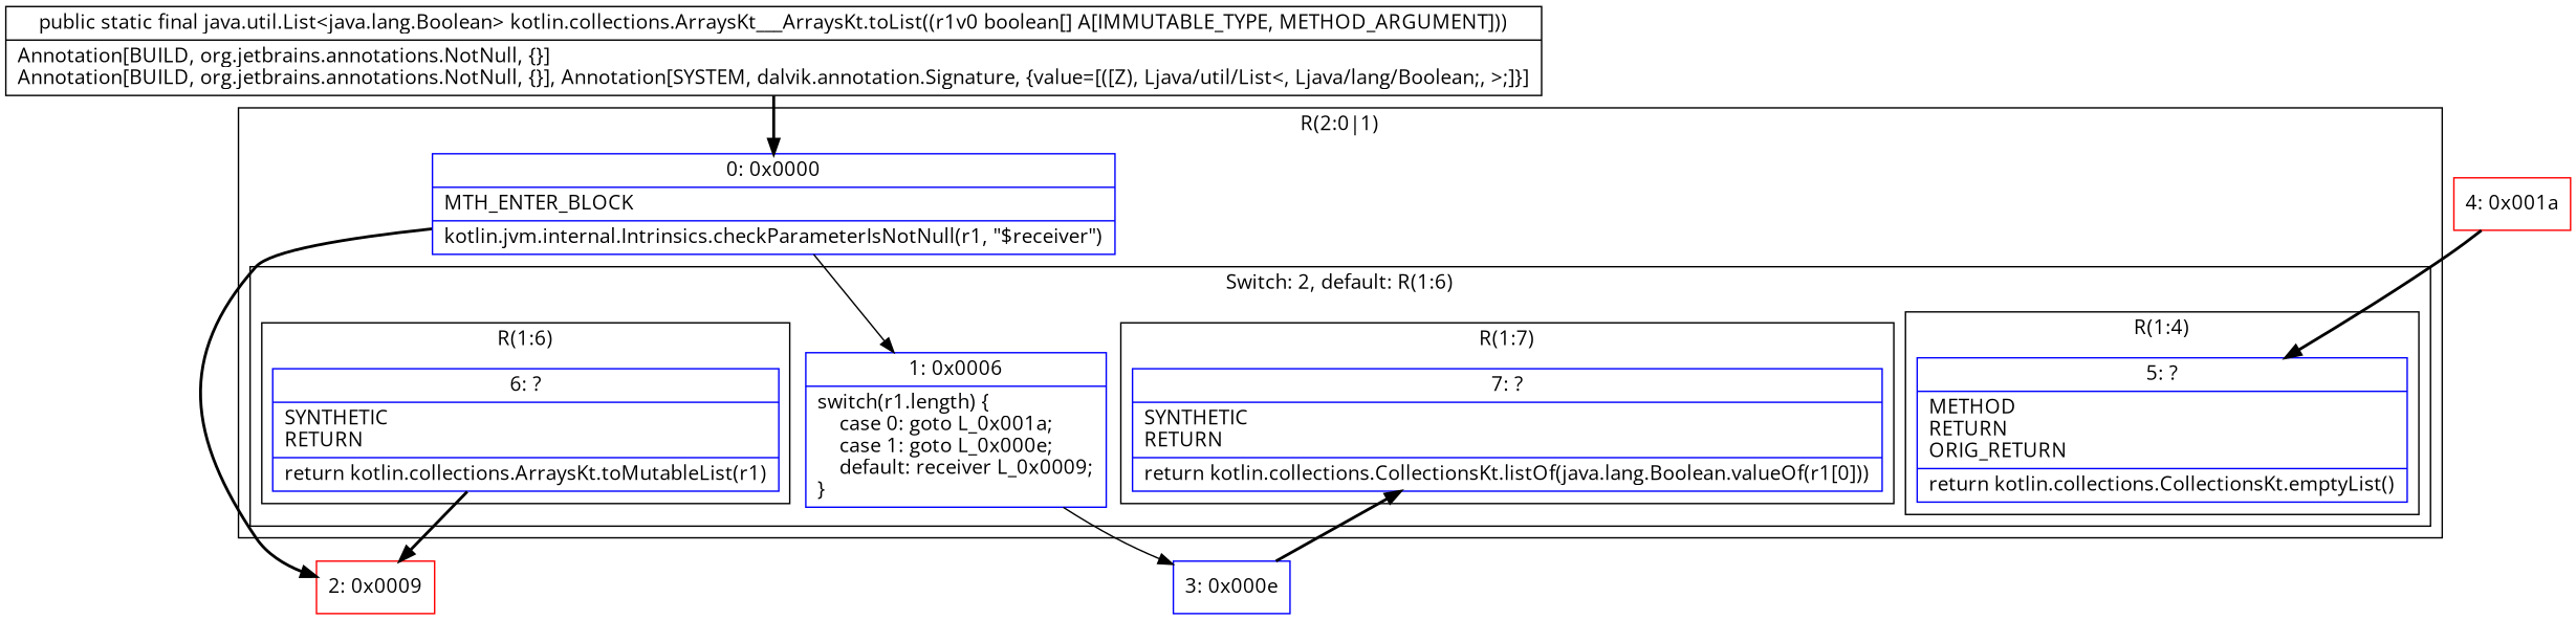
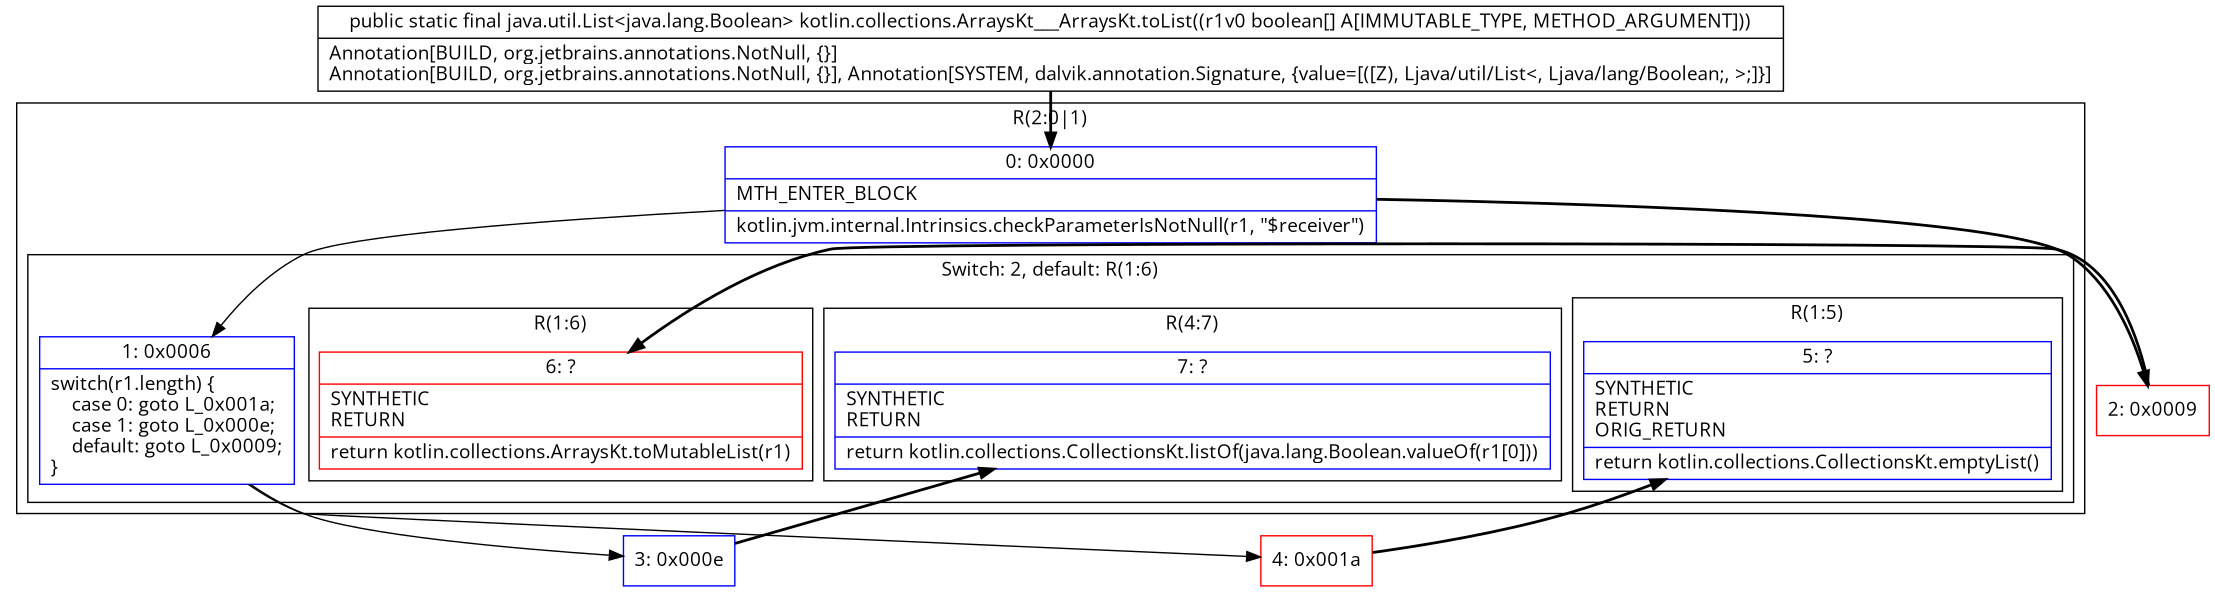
  digraph {
    fontname="Open Sans"
    node [color=blue fontname="Open Sans" shape=record]
    edge [fontname="Open Sans" style=bold]
-   n1 [label="{5\:\ ?|METHOD\lRETURN\lORIG_RETURN\l|return kotlin.collections.CollectionsKt.emptyList()\l}"]
+   n1 [label="{5\:\ ?|SYNTHETIC\lRETURN\lORIG_RETURN\l|return kotlin.collections.CollectionsKt.emptyList()\l}"]
    n2 [label="{7\:\ ?|SYNTHETIC\lRETURN\l|return kotlin.collections.CollectionsKt.listOf(java.lang.Boolean.valueOf(r1[0]))\l}"]
-   n3 [label="{6\:\ ?|SYNTHETIC\lRETURN\l|return kotlin.collections.ArraysKt.toMutableList(r1)\l}"]
-   n4 [label="{1\:\ 0x0006|switch(r1.length) \{\l    case 0: goto L_0x001a;\l    case 1: goto L_0x000e;\l    default: receiver L_0x0009;\l\}\l}"]
+   n3 [color=red label="{6\:\ ?|SYNTHETIC\lRETURN\l|return kotlin.collections.ArraysKt.toMutableList(r1)\l}"]
+   n4 [label="{1\:\ 0x0006|switch(r1.length) \{\l    case 0: goto L_0x001a;\l    case 1: goto L_0x000e;\l    default: goto L_0x0009;\l\}\l}"]
    n5 [label="{0\:\ 0x0000|MTH_ENTER_BLOCK\l|kotlin.jvm.internal.Intrinsics.checkParameterIsNotNull(r1, \"$receiver\")\l}"]
    n6 [label="{3\:\ 0x000e}"]
    n7 [color=red label="{4\:\ 0x001a}"]
    n8 [color=red label="{2\:\ 0x0009}"]
    n9 [label="{public static final java.util.List\<java.lang.Boolean\> kotlin.collections.ArraysKt___ArraysKt.toList((r1v0 boolean[] A[IMMUTABLE_TYPE, METHOD_ARGUMENT]))  | Annotation[BUILD, org.jetbrains.annotations.NotNull, \{\}]\lAnnotation[BUILD, org.jetbrains.annotations.NotNull, \{\}], Annotation[SYSTEM, dalvik.annotation.Signature, \{value=[([Z), Ljava\/util\/List\<, Ljava\/lang\/Boolean;, \>;]\}]\l}" color=""]
    subgraph cluster_1 {
      label="R(2:0|1)"
      n5
      subgraph cluster_2 {
        label="Switch: 2, default: R(1:6)"
        n4
        subgraph cluster_3 {
-         label="R(1:4)"
+         label="R(1:5)"
          n1
        }
        subgraph cluster_4 {
-         label="R(1:7)"
+         label="R(4:7)"
          n2
        }
        subgraph cluster_5 {
          label="R(1:6)"
          n3
        }
      }
    }
    n4 -> n6 [style=solid]
+   n4 -> n7 [style=solid]
    n5 -> n4 [style=solid]
    n5 -> n8
    n6 -> n2
    n7 -> n1
-   n3 -> n8
+   n8 -> n3
    n9 -> n5
  }
